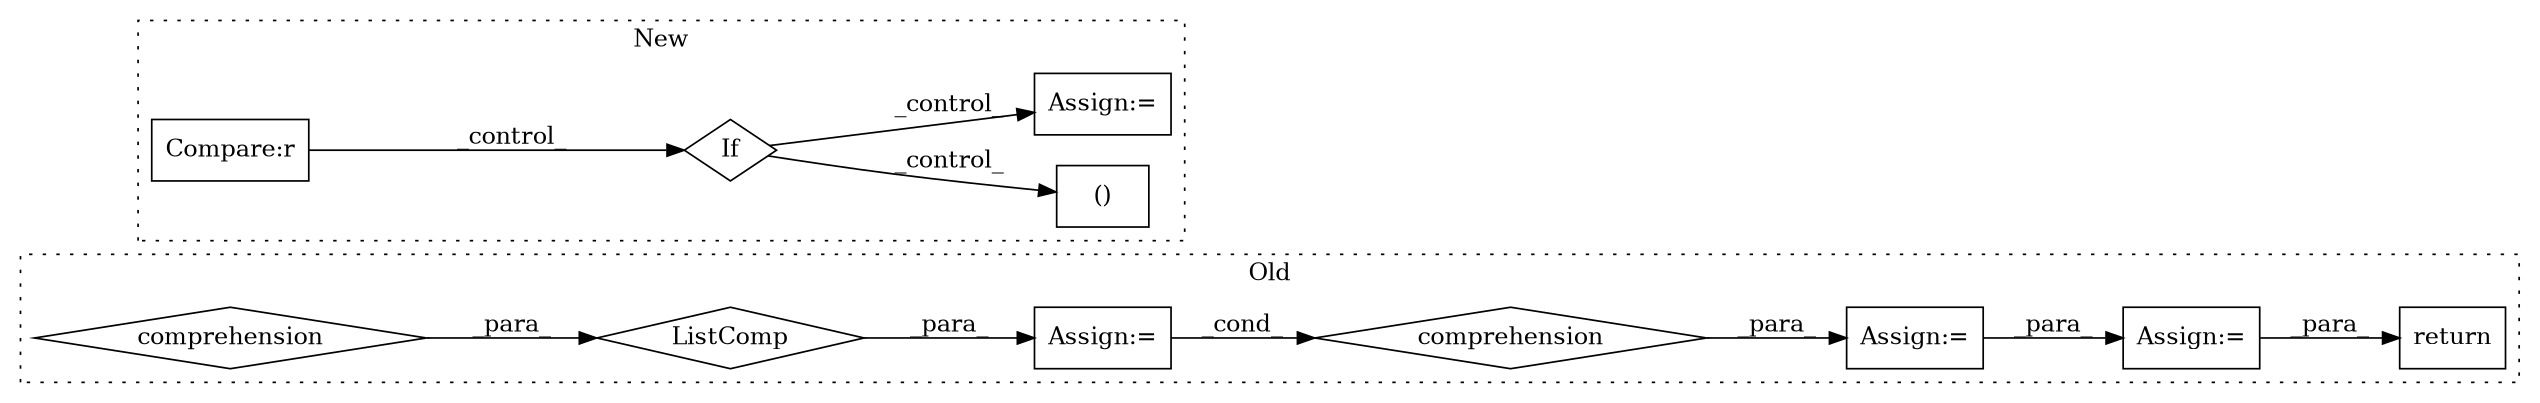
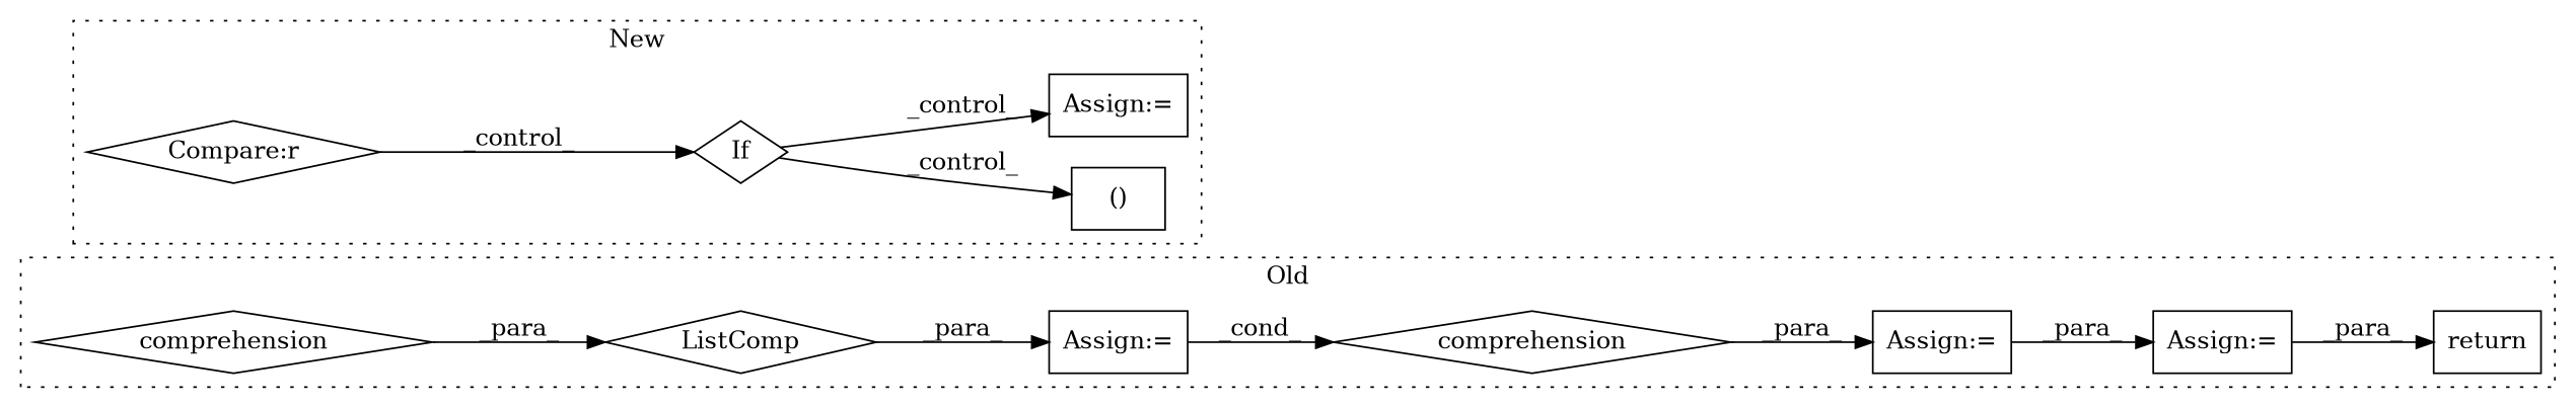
  digraph {
    rankdir=LR
    node [a=68 l=3 s=1473 shape=box]
    n1 [a=106 l=171 label=ListComp s=2112 shape=diamond]
    n2 [a=45 label=comprehension s=2142 shape=diamond]
    n3 [label="Assign:=" s=2109]
    n4 [label="Assign:=" s=2517]
    n5 [label="Assign:=" s=2590]
    n6 [a=45 label=comprehension s=2523 shape=diamond]
    n7 [a=93 l=7 label=return s=2628]
    n8 [a=54 label="()" s=1550]
    n9 [a=96 l=0 label=If shape=diamond]
-   n10 [a=40 l=18 label="Compare:r"]
+   n10 [a=40 l=18 label="Compare:r" shape=diamond]
    n11 [label="Assign:=" s=1508]
    subgraph cluster_1 {
      label=Old
      style=dotted
      n1
      n2
      n3
      n4
      n5
      n6
      n7
    }
    subgraph cluster_2 {
      label=New
      style=dotted
      n8
      n9
      n10
      n11
    }
    n1 -> n3 [label=_para_]
    n2 -> n1 [label=_para_]
    n3 -> n6 [label=_cond_]
    n4 -> n5 [label=_para_]
    n5 -> n7 [label=_para_]
    n6 -> n4 [label=_para_]
    n9 -> n8 [label=_control_]
    n9 -> n11 [label=_control_]
    n10 -> n9 [label=_control_]
  }
